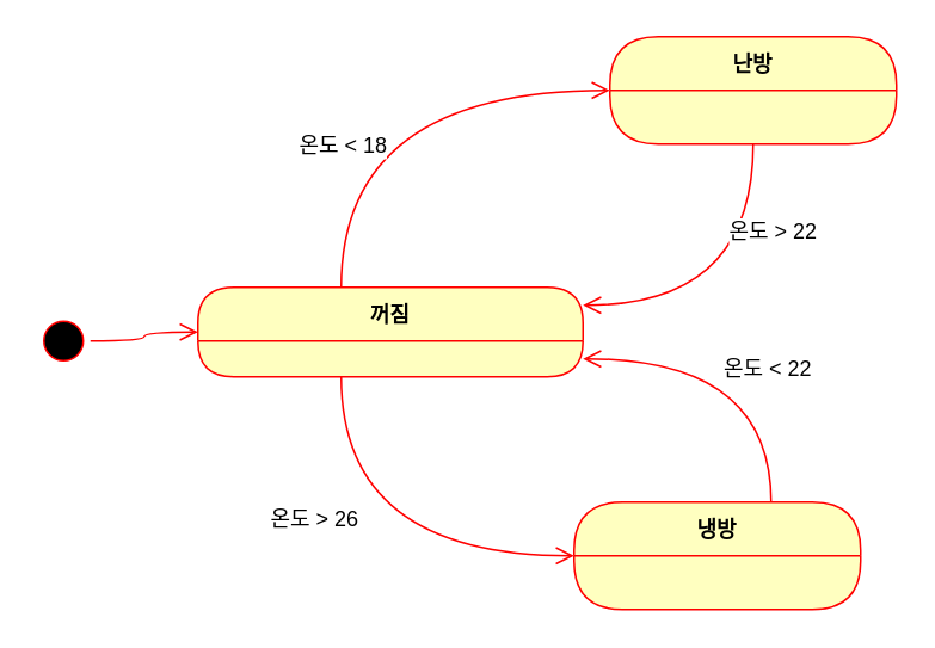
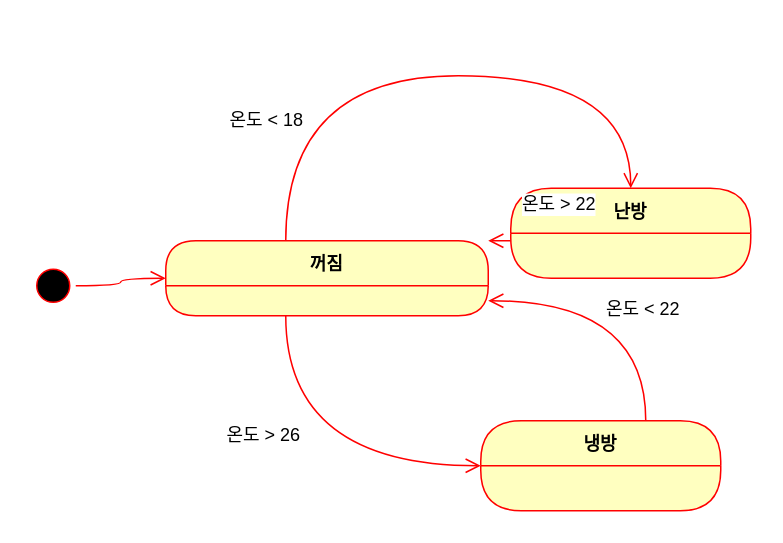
  <mxCell id="0" />
  <mxCell id="1" parent="0" />
  <mxCell id="2" value="꺼짐" style="swimlane;fontStyle=1;align=center;verticalAlign=middle;childLayout=stackLayout;horizontal=1;startSize=30;horizontalStack=0;resizeParent=0;resizeLast=1;container=0;fontColor=#000000;collapsible=0;rounded=1;arcSize=30;strokeColor=#ff0000;fillColor=#ffffc0;swimlaneFillColor=#ffffc0;dropTarget=0;" vertex="1" parent="1"><mxGeometry x="110" y="160" width="215" height="50" as="geometry" /></mxCell>
  <mxCell id="3" value="" style="edgeStyle=orthogonalEdgeStyle;html=1;verticalAlign=bottom;endArrow=open;endSize=8;strokeColor=#ff0000;rounded=0;fontSize=12;curved=1;" edge="1" source="2" parent="1" target="5"><mxGeometry relative="1" as="geometry"><mxPoint x="190" y="280" as="targetPoint" /><Array as="points"><mxPoint x="190" y="50" /></Array></mxGeometry></mxCell>
  <mxCell id="4" value="온도 &amp;lt; 18" style="edgeLabel;html=1;align=center;verticalAlign=middle;resizable=0;points=[];fontSize=12;" vertex="1" connectable="0" parent="3"><mxGeometry x="-0.392" y="-30" relative="1" as="geometry"><mxPoint x="-30" y="-1" as="offset" /></mxGeometry></mxCell>
- <mxCell id="5" value="난방" style="swimlane;fontStyle=1;align=center;verticalAlign=middle;childLayout=stackLayout;horizontal=1;startSize=30;horizontalStack=0;resizeParent=0;resizeLast=1;container=0;fontColor=#000000;collapsible=0;rounded=1;arcSize=30;strokeColor=#ff0000;fillColor=#ffffc0;swimlaneFillColor=#ffffc0;dropTarget=0;" vertex="1" parent="1"><mxGeometry x="340" y="20" width="160" height="60" as="geometry" /></mxCell>
+ <mxCell id="5" value="난방" style="swimlane;fontStyle=1;align=center;verticalAlign=middle;childLayout=stackLayout;horizontal=1;startSize=30;horizontalStack=0;resizeParent=0;resizeLast=1;container=0;fontColor=#000000;collapsible=0;rounded=1;arcSize=30;strokeColor=#ff0000;fillColor=#ffffc0;swimlaneFillColor=#ffffc0;dropTarget=0;" vertex="1" parent="1"><mxGeometry x="340" y="125" width="160" height="60" as="geometry" /></mxCell>
  <mxCell id="6" value="" style="edgeStyle=orthogonalEdgeStyle;html=1;verticalAlign=bottom;endArrow=open;endSize=8;strokeColor=#ff0000;rounded=0;fontSize=12;curved=1;" edge="1" target="2" parent="1" source="5"><mxGeometry relative="1" as="geometry"><mxPoint x="410" y="280" as="targetPoint" /><mxPoint x="490" y="190" as="sourcePoint" /><Array as="points"><mxPoint x="420" y="170" /></Array></mxGeometry></mxCell>
  <mxCell id="7" value="온도 &amp;gt; 22" style="edgeLabel;html=1;align=center;verticalAlign=middle;resizable=0;points=[];fontSize=12;" vertex="1" connectable="0" parent="6"><mxGeometry x="-0.481" y="-25" relative="1" as="geometry"><mxPoint x="35" as="offset" /></mxGeometry></mxCell>
  <mxCell id="8" value="냉방" style="swimlane;fontStyle=1;align=center;verticalAlign=middle;childLayout=stackLayout;horizontal=1;startSize=30;horizontalStack=0;resizeParent=0;resizeLast=1;container=0;fontColor=#000000;collapsible=0;rounded=1;arcSize=30;strokeColor=#ff0000;fillColor=#ffffc0;swimlaneFillColor=#ffffc0;dropTarget=0;" vertex="1" parent="1"><mxGeometry x="320" y="280" width="160" height="60" as="geometry" /></mxCell>
  <mxCell id="9" value="" style="ellipse;html=1;shape=startState;fillColor=#000000;strokeColor=#ff0000;" vertex="1" parent="1"><mxGeometry x="20" y="175" width="30" height="30" as="geometry" /></mxCell>
  <mxCell id="10" value="" style="edgeStyle=orthogonalEdgeStyle;html=1;verticalAlign=bottom;endArrow=open;endSize=8;strokeColor=#ff0000;rounded=0;fontSize=12;curved=1;" edge="1" source="9" parent="1" target="2"><mxGeometry relative="1" as="geometry"><mxPoint x="135" y="290" as="targetPoint" /></mxGeometry></mxCell>
  <mxCell id="11" value="" style="edgeStyle=orthogonalEdgeStyle;html=1;verticalAlign=bottom;endArrow=open;endSize=8;strokeColor=#ff0000;rounded=0;fontSize=12;curved=1;" edge="1" parent="1" source="2" target="8"><mxGeometry relative="1" as="geometry"><mxPoint x="340" y="365" as="targetPoint" /><mxPoint x="330" y="120" as="sourcePoint" /><Array as="points"><mxPoint x="190" y="310" /></Array></mxGeometry></mxCell>
  <mxCell id="12" value="온도 &amp;gt; 26" style="edgeLabel;html=1;align=center;verticalAlign=middle;resizable=0;points=[];fontSize=12;" vertex="1" connectable="0" parent="11"><mxGeometry x="0.078" y="21" relative="1" as="geometry"><mxPoint x="-40" as="offset" /></mxGeometry></mxCell>
  <mxCell id="13" value="" style="edgeStyle=orthogonalEdgeStyle;html=1;verticalAlign=bottom;endArrow=open;endSize=8;strokeColor=#ff0000;rounded=0;fontSize=12;curved=1;" edge="1" parent="1" source="8" target="2"><mxGeometry relative="1" as="geometry"><mxPoint x="280" y="180" as="targetPoint" /><mxPoint x="430" y="90" as="sourcePoint" /><Array as="points"><mxPoint x="430" y="200" /></Array></mxGeometry></mxCell>
  <mxCell id="14" value="온도 &amp;lt; 22" style="edgeLabel;html=1;align=center;verticalAlign=middle;resizable=0;points=[];fontSize=12;" vertex="1" connectable="0" parent="13"><mxGeometry x="-0.103" y="20" relative="1" as="geometry"><mxPoint y="-15" as="offset" /></mxGeometry></mxCell>
